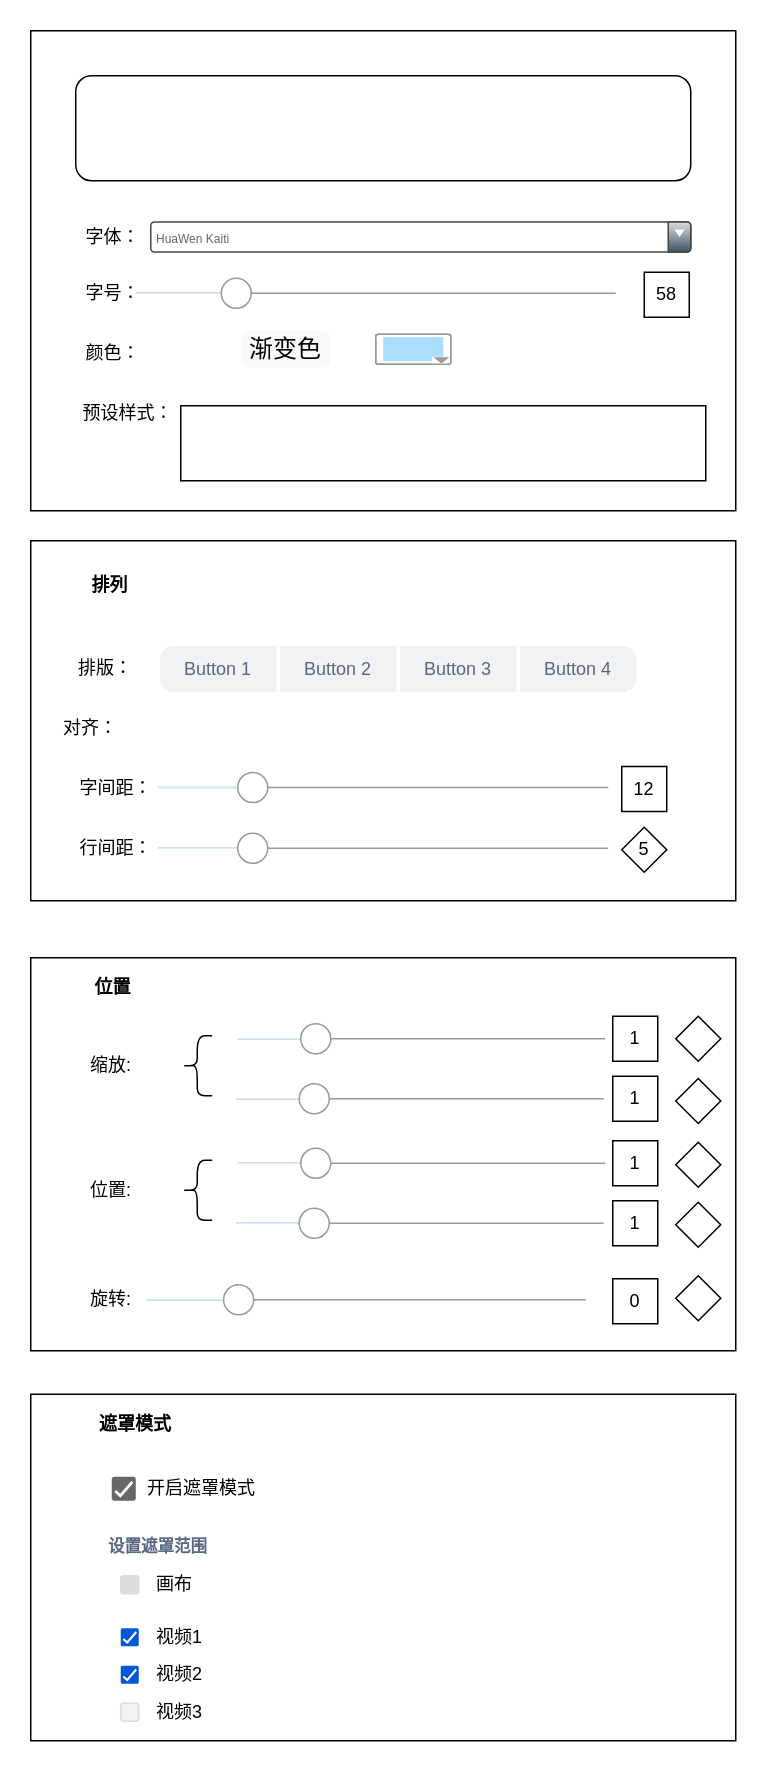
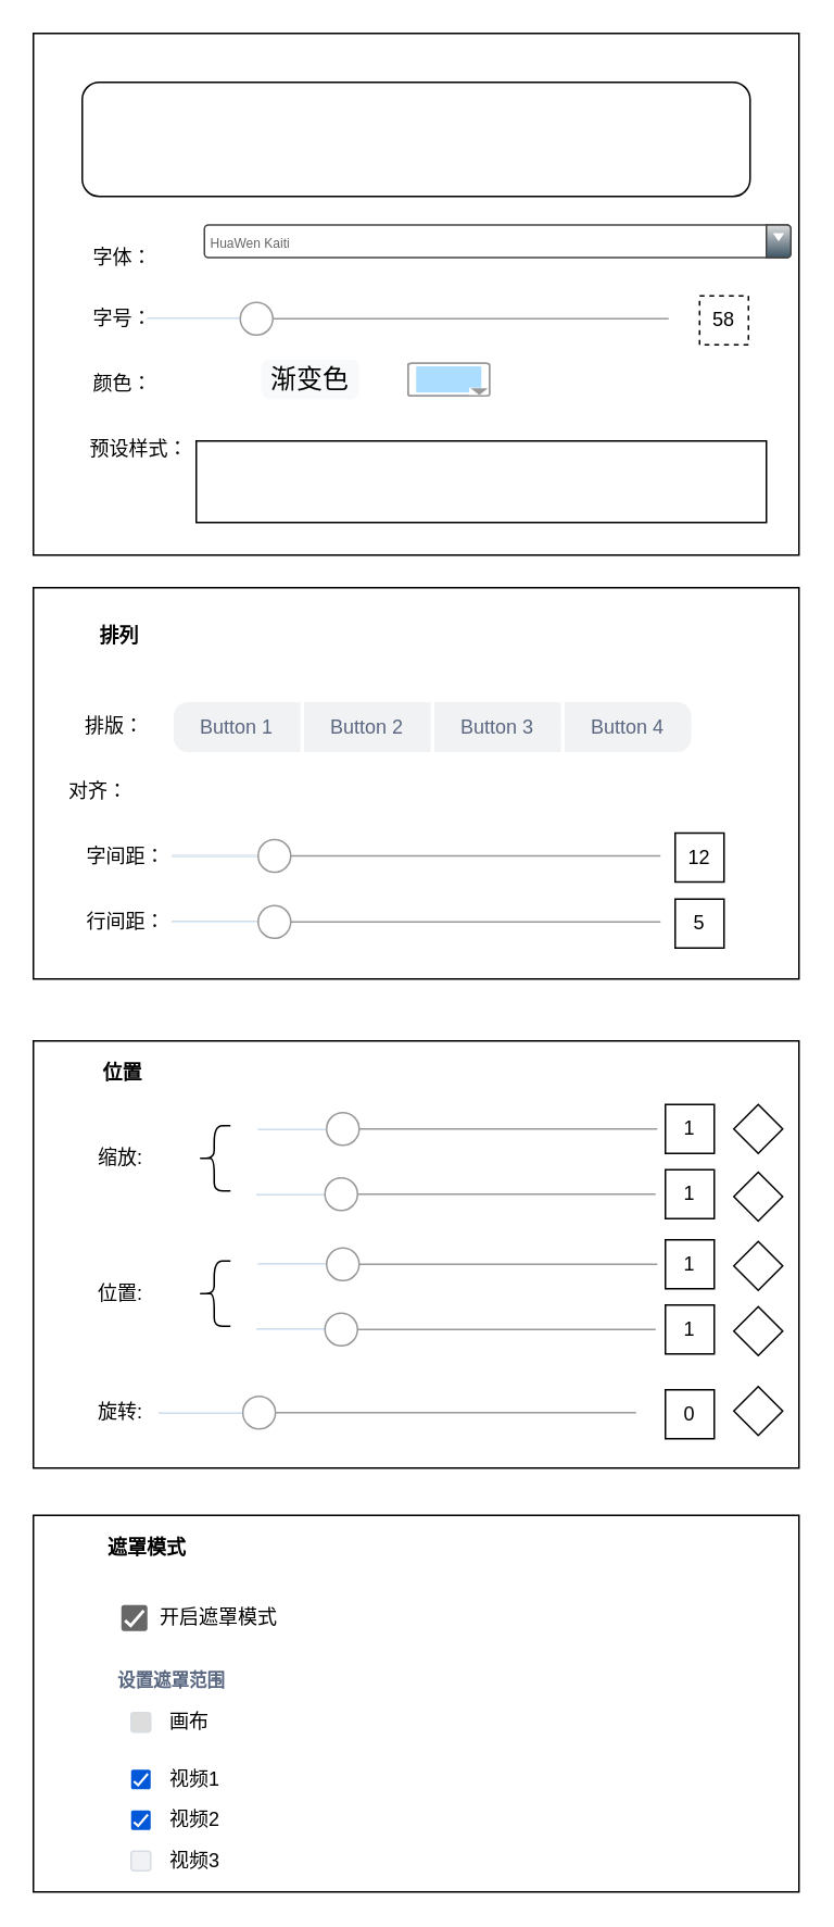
  <mxCell id="0" />
  <mxCell id="1" parent="0" />
  <mxCell id="2" value="" style="group;align=left;" vertex="1" connectable="0" parent="1"><mxGeometry x="20" y="360" width="470" height="240" as="geometry" /></mxCell>
  <mxCell id="3" value="" style="rounded=0;whiteSpace=wrap;html=1;" vertex="1" parent="2"><mxGeometry width="470" height="240" as="geometry" /></mxCell>
  <mxCell id="4" value="排版：" style="text;html=1;strokeColor=none;fillColor=none;align=center;verticalAlign=middle;whiteSpace=wrap;rounded=0;" vertex="1" parent="2"><mxGeometry x="25" y="70" width="50" height="30" as="geometry" /></mxCell>
  <mxCell id="5" value="对齐：" style="text;html=1;strokeColor=none;fillColor=none;align=center;verticalAlign=middle;whiteSpace=wrap;rounded=0;" vertex="1" parent="2"><mxGeometry x="15" y="110" width="50" height="30" as="geometry" /></mxCell>
  <mxCell id="6" value="字间距：" style="text;html=1;strokeColor=none;fillColor=none;align=center;verticalAlign=middle;whiteSpace=wrap;rounded=0;" vertex="1" parent="2"><mxGeometry x="32" y="150" width="50" height="30" as="geometry" /></mxCell>
  <mxCell id="7" value="" style="shape=image;html=1;verticalAlign=top;verticalLabelPosition=bottom;labelBackgroundColor=#ffffff;imageAspect=0;aspect=fixed;image=https://cdn0.iconfinder.com/data/icons/phosphor-regular-vol-4/256/text-align-left-128.png" vertex="1" parent="2"><mxGeometry x="95" y="108" width="34" height="34" as="geometry" /></mxCell>
  <mxCell id="8" value="" style="shape=image;html=1;verticalAlign=top;verticalLabelPosition=bottom;labelBackgroundColor=#ffffff;imageAspect=0;aspect=fixed;image=https://cdn0.iconfinder.com/data/icons/phosphor-regular-vol-4/256/text-align-center-128.png" vertex="1" parent="2"><mxGeometry x="145" y="110" width="30" height="30" as="geometry" /></mxCell>
  <mxCell id="9" value="" style="shape=image;html=1;verticalAlign=top;verticalLabelPosition=bottom;labelBackgroundColor=#ffffff;imageAspect=0;aspect=fixed;image=https://cdn0.iconfinder.com/data/icons/phosphor-regular-vol-4/256/text-align-right-128.png" vertex="1" parent="2"><mxGeometry x="185" y="108" width="35" height="35" as="geometry" /></mxCell>
  <mxCell id="10" value="行间距：" style="text;html=1;strokeColor=none;fillColor=none;align=center;verticalAlign=middle;whiteSpace=wrap;rounded=0;" vertex="1" parent="2"><mxGeometry x="32" y="190" width="50" height="30" as="geometry" /></mxCell>
  <mxCell id="11" value="" style="verticalLabelPosition=bottom;shadow=0;dashed=0;align=center;html=1;verticalAlign=top;strokeWidth=1;shape=mxgraph.mockup.forms.horSlider;strokeColor=#999999;sliderStyle=basic;sliderPos=20;handleStyle=circle;fillColor2=#ddeeff;" vertex="1" parent="2"><mxGeometry x="85" y="149.5" width="300" height="30" as="geometry" /></mxCell>
  <mxCell id="12" value="12" style="rounded=0;whiteSpace=wrap;html=1;" vertex="1" parent="2"><mxGeometry x="394" y="150.5" width="30" height="30" as="geometry" /></mxCell>
  <mxCell id="13" value="" style="verticalLabelPosition=bottom;shadow=0;dashed=0;align=center;html=1;verticalAlign=top;strokeWidth=1;shape=mxgraph.mockup.forms.horSlider;strokeColor=#999999;sliderStyle=basic;sliderPos=20;handleStyle=circle;fillColor2=#ddeeff;" vertex="1" parent="2"><mxGeometry x="85" y="190" width="300" height="30" as="geometry" /></mxCell>
- <mxCell id="14" value="5" style="rhombus;whiteSpace=wrap;html=1;" vertex="1" parent="2"><mxGeometry x="394" y="191" width="30" height="30" as="geometry" /></mxCell>
+ <mxCell id="14" value="5" style="rounded=0;whiteSpace=wrap;html=1;" vertex="1" parent="2"><mxGeometry x="394" y="191" width="30" height="30" as="geometry" /></mxCell>
  <mxCell id="15" value="" style="strokeWidth=1;shadow=0;dashed=0;align=center;html=1;shape=mxgraph.mockup.rrect;rSize=10;fillColor=#F1F2F4;strokeColor=#ffffff;strokeWidth=2" vertex="1" parent="2"><mxGeometry x="85" y="69" width="320" height="33" as="geometry" /></mxCell>
  <mxCell id="16" value="Button 2" style="rounded=0;fontSize=12;fontColor=#596780;fontStyle=0;fillColor=none;strokeColor=#ffffff;strokeWidth=2;resizeHeight=1;whiteSpace=wrap;html=1;" vertex="1" parent="15"><mxGeometry width="80" height="33" relative="1" as="geometry"><mxPoint x="80" as="offset" /></mxGeometry></mxCell>
  <mxCell id="17" value="Button 3" style="rounded=0;fontSize=12;fontColor=#596780;fontStyle=0;fillColor=none;strokeColor=#ffffff;strokeWidth=2;resizeHeight=1;whiteSpace=wrap;html=1;" vertex="1" parent="15"><mxGeometry width="80" height="33" relative="1" as="geometry"><mxPoint x="160" as="offset" /></mxGeometry></mxCell>
  <mxCell id="18" value="Button 4" style="strokeWidth=1;shadow=0;dashed=0;align=center;html=1;shape=mxgraph.mockup.rightButton;rSize=10;fontSize=12;fontColor=#596780;fontStyle=0;fillColor=none;strokeColor=#ffffff;strokeWidth=2;resizeHeight=1;whiteSpace=wrap;" vertex="1" parent="15"><mxGeometry x="1" width="80" height="33" relative="1" as="geometry"><mxPoint x="-80" as="offset" /></mxGeometry></mxCell>
  <mxCell id="19" value="Button 1" style="strokeWidth=1;shadow=0;dashed=0;align=center;html=1;shape=mxgraph.mockup.leftButton;rSize=10;fontSize=12;fontColor=#596780;fontStyle=0;fillColor=none;strokeColor=#ffffff;strokeWidth=2;resizeHeight=1;whiteSpace=wrap;" vertex="1" parent="15"><mxGeometry width="80" height="33" relative="1" as="geometry" /></mxCell>
  <mxCell id="20" value="" style="shape=image;html=1;verticalAlign=top;verticalLabelPosition=bottom;labelBackgroundColor=#ffffff;imageAspect=0;aspect=fixed;image=https://cdn2.iconfinder.com/data/icons/css-vol-2/24/play-button-128.png;rotation=90;" vertex="1" parent="2"><mxGeometry x="5" y="10" width="39" height="39" as="geometry" /></mxCell>
  <mxCell id="21" value="&lt;b&gt;排列&lt;/b&gt;" style="text;html=1;strokeColor=none;fillColor=none;align=left;verticalAlign=middle;whiteSpace=wrap;rounded=0;" vertex="1" parent="2"><mxGeometry x="39" y="14.5" width="50" height="30" as="geometry" /></mxCell>
  <mxCell id="22" value="" style="group" vertex="1" connectable="0" parent="1"><mxGeometry x="20" y="20" width="470" height="320" as="geometry" /></mxCell>
  <mxCell id="23" value="" style="rounded=0;whiteSpace=wrap;html=1;" parent="22" vertex="1"><mxGeometry width="470" height="320" as="geometry" /></mxCell>
  <mxCell id="24" value="" style="rounded=1;whiteSpace=wrap;html=1;align=left;" vertex="1" parent="22"><mxGeometry x="30" y="30" width="410" height="70" as="geometry" /></mxCell>
- <mxCell id="25" value="HuaWen Kaiti" style="strokeWidth=1;html=1;shadow=0;dashed=0;shape=mxgraph.ios.iComboBox;spacingTop=2;spacingLeft=2;align=left;strokeColor=#444444;fontColor=#666666;buttonText=;fontSize=8;fillColor=#dddddd;fillColor2=#3D5565;sketch=0;whiteSpace=wrap;" vertex="1" parent="22"><mxGeometry x="80" y="127.5" width="360" height="20" as="geometry" /></mxCell>
+ <mxCell id="25" value="HuaWen Kaiti" style="strokeWidth=1;html=1;shadow=0;dashed=0;shape=mxgraph.ios.iComboBox;spacingTop=2;spacingLeft=2;align=left;strokeColor=#444444;fontColor=#666666;buttonText=;fontSize=8;fillColor=#dddddd;fillColor2=#3D5565;sketch=0;whiteSpace=wrap;" vertex="1" parent="22"><mxGeometry x="105" y="117.5" width="360" height="20" as="geometry" /></mxCell>
  <mxCell id="26" value="字体：" style="text;html=1;strokeColor=none;fillColor=none;align=center;verticalAlign=middle;whiteSpace=wrap;rounded=0;" vertex="1" parent="22"><mxGeometry x="30" y="122.5" width="50" height="30" as="geometry" /></mxCell>
  <mxCell id="27" value="字号：" style="text;html=1;strokeColor=none;fillColor=none;align=center;verticalAlign=middle;whiteSpace=wrap;rounded=0;" vertex="1" parent="22"><mxGeometry x="30" y="160" width="50" height="30" as="geometry" /></mxCell>
  <mxCell id="28" value="" style="verticalLabelPosition=bottom;shadow=0;dashed=0;align=center;html=1;verticalAlign=top;strokeWidth=1;shape=mxgraph.mockup.forms.horSlider;strokeColor=#999999;sliderStyle=basic;sliderPos=20;handleStyle=circle;fillColor2=#ddeeff;" vertex="1" parent="22"><mxGeometry x="70" y="160" width="320" height="30" as="geometry" /></mxCell>
- <mxCell id="29" value="58" style="rounded=0;whiteSpace=wrap;html=1;" vertex="1" parent="22"><mxGeometry x="409" y="161" width="30" height="30" as="geometry" /></mxCell>
+ <mxCell id="29" value="58" style="rounded=0;whiteSpace=wrap;html=1;dashed=1;" vertex="1" parent="22"><mxGeometry x="409" y="161" width="30" height="30" as="geometry" /></mxCell>
  <mxCell id="30" value="颜色：" style="text;html=1;strokeColor=none;fillColor=none;align=center;verticalAlign=middle;whiteSpace=wrap;rounded=0;" vertex="1" parent="22"><mxGeometry x="30" y="200" width="50" height="30" as="geometry" /></mxCell>
  <mxCell id="31" value="渐变色" style="html=1;shadow=0;dashed=0;shape=mxgraph.bootstrap.rrect;rSize=5;strokeColor=none;strokeWidth=1;fillColor=#F8F9FA;fontColor=#000000;whiteSpace=wrap;align=center;verticalAlign=middle;spacingLeft=0;fontStyle=0;fontSize=16;spacing=5;" vertex="1" parent="22"><mxGeometry x="140" y="200" width="60" height="24.5" as="geometry" /></mxCell>
  <mxCell id="32" value="" style="verticalLabelPosition=bottom;shadow=0;dashed=0;align=center;html=1;verticalAlign=top;strokeWidth=1;shape=mxgraph.mockup.forms.colorPicker;chosenColor=#aaddff;" vertex="1" parent="22"><mxGeometry x="230" y="202.25" width="50" height="20" as="geometry" /></mxCell>
  <mxCell id="33" value="预设样式：" style="text;html=1;strokeColor=none;fillColor=none;align=center;verticalAlign=middle;whiteSpace=wrap;rounded=0;" vertex="1" parent="22"><mxGeometry x="30" y="240" width="70" height="30" as="geometry" /></mxCell>
  <mxCell id="34" value="" style="group" vertex="1" connectable="0" parent="22"><mxGeometry x="100" y="250" width="350" height="50" as="geometry" /></mxCell>
  <mxCell id="35" value="" style="rounded=0;whiteSpace=wrap;html=1;" vertex="1" parent="34"><mxGeometry width="350" height="50" as="geometry" /></mxCell>
  <mxCell id="36" value="" style="shape=image;html=1;verticalAlign=top;verticalLabelPosition=bottom;labelBackgroundColor=#1808FF;imageAspect=0;aspect=fixed;image=https://cdn0.iconfinder.com/data/icons/phosphor-regular-vol-4/256/text-t-128.png;fontStyle=1;fontColor=#1CFF1C;" vertex="1" parent="34"><mxGeometry x="18" y="5" width="40" height="40" as="geometry" /></mxCell>
  <mxCell id="37" value="" style="shape=image;html=1;verticalAlign=top;verticalLabelPosition=bottom;labelBackgroundColor=#ffffff;imageAspect=0;aspect=fixed;image=https://cdn0.iconfinder.com/data/icons/phosphor-duotone-vol-3/256/text-t-duotone-128.png" vertex="1" parent="34"><mxGeometry x="76" y="5" width="40" height="40" as="geometry" /></mxCell>
  <mxCell id="38" value="" style="shape=image;html=1;verticalAlign=top;verticalLabelPosition=bottom;labelBackgroundColor=#ffffff;imageAspect=0;aspect=fixed;image=https://cdn0.iconfinder.com/data/icons/phosphor-duotone-vol-3/256/text-t-duotone-128.png" vertex="1" parent="34"><mxGeometry x="130" y="5" width="40" height="40" as="geometry" /></mxCell>
  <mxCell id="39" value="" style="shape=image;html=1;verticalAlign=top;verticalLabelPosition=bottom;labelBackgroundColor=#ffffff;imageAspect=0;aspect=fixed;image=https://cdn0.iconfinder.com/data/icons/phosphor-duotone-vol-3/256/text-t-duotone-128.png" vertex="1" parent="34"><mxGeometry x="286" y="5" width="40" height="40" as="geometry" /></mxCell>
  <mxCell id="40" value="" style="shape=image;html=1;verticalAlign=top;verticalLabelPosition=bottom;labelBackgroundColor=#ffffff;imageAspect=0;aspect=fixed;image=https://cdn0.iconfinder.com/data/icons/phosphor-duotone-vol-3/256/text-t-duotone-128.png" vertex="1" parent="34"><mxGeometry x="235" y="5" width="40" height="40" as="geometry" /></mxCell>
  <mxCell id="41" value="" style="shape=image;html=1;verticalAlign=top;verticalLabelPosition=bottom;labelBackgroundColor=#1808FF;imageAspect=0;aspect=fixed;image=https://cdn0.iconfinder.com/data/icons/phosphor-regular-vol-4/256/text-t-128.png;fontStyle=1;fontColor=#1CFF1C;" vertex="1" parent="34"><mxGeometry x="182" y="5" width="40" height="40" as="geometry" /></mxCell>
  <mxCell id="42" value="" style="rounded=0;whiteSpace=wrap;html=1;" vertex="1" parent="1"><mxGeometry x="20" y="929" width="470" height="231" as="geometry" /></mxCell>
  <mxCell id="43" value="" style="shape=image;html=1;verticalAlign=top;verticalLabelPosition=bottom;labelBackgroundColor=#ffffff;imageAspect=0;aspect=fixed;image=https://cdn2.iconfinder.com/data/icons/css-vol-2/24/play-button-128.png;rotation=90;" vertex="1" parent="1"><mxGeometry x="31" y="929" width="39" height="39" as="geometry" /></mxCell>
  <mxCell id="44" value="&lt;b&gt;遮罩模式&lt;/b&gt;" style="text;html=1;strokeColor=none;fillColor=none;align=left;verticalAlign=middle;whiteSpace=wrap;rounded=0;" vertex="1" parent="1"><mxGeometry x="64" y="933.5" width="50" height="30" as="geometry" /></mxCell>
  <mxCell id="45" value="" style="shape=ellipse;labelPosition=right;align=right;opacity=10;sketch=0;html=1;labelBackgroundColor=none;labelBorderColor=none;noLabel=1;strokeColor=none;" vertex="1" parent="1"><mxGeometry x="58" y="968" width="180" height="48" as="geometry" /></mxCell>
  <mxCell id="46" value="" style="dashed=0;labelPosition=right;align=left;shape=mxgraph.gmdl.checkbox;strokeColor=none;fillColor=#676767;strokeWidth=2;sketch=0;html=1;" vertex="1" parent="45"><mxGeometry x="16" y="16" width="16" height="16" as="geometry" /></mxCell>
  <mxCell id="47" value="开启遮罩模式" style="text;html=1;strokeColor=none;fillColor=none;align=left;verticalAlign=middle;whiteSpace=wrap;rounded=0;" vertex="1" parent="45"><mxGeometry x="38" y="9" width="142" height="30" as="geometry" /></mxCell>
  <mxCell id="48" value="" style="group" vertex="1" connectable="0" parent="1"><mxGeometry x="20" y="638" width="470" height="262" as="geometry" /></mxCell>
  <mxCell id="49" value="" style="rounded=0;whiteSpace=wrap;html=1;" vertex="1" parent="48"><mxGeometry width="470" height="262" as="geometry" /></mxCell>
  <mxCell id="50" value="" style="shape=image;html=1;verticalAlign=top;verticalLabelPosition=bottom;labelBackgroundColor=#ffffff;imageAspect=0;aspect=fixed;image=https://cdn2.iconfinder.com/data/icons/css-vol-2/24/play-button-128.png;rotation=90;" vertex="1" parent="48"><mxGeometry x="8" width="39" height="39" as="geometry" /></mxCell>
  <mxCell id="51" value="&lt;b&gt;位置&lt;/b&gt;" style="text;html=1;strokeColor=none;fillColor=none;align=left;verticalAlign=middle;whiteSpace=wrap;rounded=0;" vertex="1" parent="48"><mxGeometry x="41" y="4.5" width="50" height="30" as="geometry" /></mxCell>
  <mxCell id="52" value="缩放:" style="text;html=1;strokeColor=none;fillColor=none;align=left;verticalAlign=middle;whiteSpace=wrap;rounded=0;" vertex="1" parent="48"><mxGeometry x="38" y="57" width="30" height="30" as="geometry" /></mxCell>
  <mxCell id="53" value="" style="verticalLabelPosition=bottom;shadow=0;dashed=0;align=center;html=1;verticalAlign=top;strokeWidth=1;shape=mxgraph.mockup.forms.horSlider;strokeColor=#999999;sliderStyle=basic;sliderPos=20;handleStyle=circle;fillColor2=#ddeeff;" vertex="1" parent="48"><mxGeometry x="138" y="39" width="245" height="30" as="geometry" /></mxCell>
  <mxCell id="54" value="1" style="rounded=0;whiteSpace=wrap;html=1;" vertex="1" parent="48"><mxGeometry x="388" y="39" width="30" height="30" as="geometry" /></mxCell>
  <mxCell id="55" value="" style="verticalLabelPosition=bottom;shadow=0;dashed=0;align=center;html=1;verticalAlign=top;strokeWidth=1;shape=mxgraph.mockup.forms.horSlider;strokeColor=#999999;sliderStyle=basic;sliderPos=20;handleStyle=circle;fillColor2=#ddeeff;" vertex="1" parent="48"><mxGeometry x="137" y="79" width="245" height="30" as="geometry" /></mxCell>
  <mxCell id="56" value="1" style="rounded=0;whiteSpace=wrap;html=1;" vertex="1" parent="48"><mxGeometry x="388" y="79" width="30" height="30" as="geometry" /></mxCell>
  <mxCell id="57" value="" style="shape=curlyBracket;whiteSpace=wrap;html=1;rounded=1;labelPosition=left;verticalLabelPosition=middle;align=right;verticalAlign=middle;" vertex="1" parent="48"><mxGeometry x="101" y="52" width="20" height="40" as="geometry" /></mxCell>
  <mxCell id="58" value="" style="shape=image;html=1;verticalAlign=top;verticalLabelPosition=bottom;labelBackgroundColor=#ffffff;imageAspect=0;aspect=fixed;image=https://cdn2.iconfinder.com/data/icons/user-interface-ui-1-set/64/link-broken-chain-break-connection-disconnect-connect-network-128.png;fontSize=12;spacing=2;" vertex="1" parent="48"><mxGeometry x="79" y="61" width="22.5" height="22.5" as="geometry" /></mxCell>
  <mxCell id="59" value="位置:" style="text;html=1;strokeColor=none;fillColor=none;align=left;verticalAlign=middle;whiteSpace=wrap;rounded=0;" vertex="1" parent="48"><mxGeometry x="38" y="140" width="30" height="30" as="geometry" /></mxCell>
  <mxCell id="60" value="" style="verticalLabelPosition=bottom;shadow=0;dashed=0;align=center;html=1;verticalAlign=top;strokeWidth=1;shape=mxgraph.mockup.forms.horSlider;strokeColor=#999999;sliderStyle=basic;sliderPos=20;handleStyle=circle;fillColor2=#ddeeff;" vertex="1" parent="48"><mxGeometry x="138" y="122" width="245" height="30" as="geometry" /></mxCell>
  <mxCell id="61" value="1" style="rounded=0;whiteSpace=wrap;html=1;" vertex="1" parent="48"><mxGeometry x="388" y="122" width="30" height="30" as="geometry" /></mxCell>
  <mxCell id="62" value="" style="verticalLabelPosition=bottom;shadow=0;dashed=0;align=center;html=1;verticalAlign=top;strokeWidth=1;shape=mxgraph.mockup.forms.horSlider;strokeColor=#999999;sliderStyle=basic;sliderPos=20;handleStyle=circle;fillColor2=#ddeeff;" vertex="1" parent="48"><mxGeometry x="137" y="162" width="245" height="30" as="geometry" /></mxCell>
  <mxCell id="63" value="1" style="rounded=0;whiteSpace=wrap;html=1;" vertex="1" parent="48"><mxGeometry x="388" y="162" width="30" height="30" as="geometry" /></mxCell>
  <mxCell id="64" value="" style="shape=curlyBracket;whiteSpace=wrap;html=1;rounded=1;labelPosition=left;verticalLabelPosition=middle;align=right;verticalAlign=middle;" vertex="1" parent="48"><mxGeometry x="101" y="135" width="20" height="40" as="geometry" /></mxCell>
  <mxCell id="65" value="" style="verticalLabelPosition=bottom;shadow=0;dashed=0;align=center;html=1;verticalAlign=top;strokeWidth=1;shape=mxgraph.mockup.forms.horSlider;strokeColor=#999999;sliderStyle=basic;sliderPos=20;handleStyle=circle;fillColor2=#ddeeff;" vertex="1" parent="48"><mxGeometry x="77" y="213" width="293" height="30" as="geometry" /></mxCell>
  <mxCell id="66" value="0" style="rounded=0;whiteSpace=wrap;html=1;" vertex="1" parent="48"><mxGeometry x="388" y="214" width="30" height="30" as="geometry" /></mxCell>
  <mxCell id="67" value="旋转:" style="text;html=1;strokeColor=none;fillColor=none;align=left;verticalAlign=middle;whiteSpace=wrap;rounded=0;" vertex="1" parent="48"><mxGeometry x="38" y="213" width="30" height="30" as="geometry" /></mxCell>
  <mxCell id="68" value="" style="rhombus;whiteSpace=wrap;html=1;" vertex="1" parent="48"><mxGeometry x="430" y="39" width="30" height="30" as="geometry" /></mxCell>
  <mxCell id="69" value="" style="rhombus;whiteSpace=wrap;html=1;" vertex="1" parent="48"><mxGeometry x="430" y="80.5" width="30" height="30" as="geometry" /></mxCell>
  <mxCell id="70" value="" style="rhombus;whiteSpace=wrap;html=1;" vertex="1" parent="48"><mxGeometry x="430" y="123" width="30" height="30" as="geometry" /></mxCell>
  <mxCell id="71" value="" style="rhombus;whiteSpace=wrap;html=1;" vertex="1" parent="48"><mxGeometry x="430" y="163" width="30" height="30" as="geometry" /></mxCell>
  <mxCell id="72" value="" style="rhombus;whiteSpace=wrap;html=1;" vertex="1" parent="48"><mxGeometry x="430" y="212" width="30" height="30" as="geometry" /></mxCell>
  <mxCell id="73" value="设置遮罩范围" style="fillColor=none;strokeColor=none;fontSize=11;fontStyle=1;align=left;fontColor=#596780;sketch=0;hachureGap=4;pointerEvents=0;fontFamily=Helvetica;" vertex="1" parent="1"><mxGeometry x="70" y="1020" width="150" height="20" as="geometry" /></mxCell>
  <mxCell id="74" value="画布" style="rounded=1;fillColor=#dddddd;strokeColor=#D8DCE3;fontColor=#000000;align=left;verticalAlign=middle;fontStyle=0;fontSize=12;labelPosition=right;verticalLabelPosition=middle;spacingLeft=10;html=1;shadow=0;dashed=0;sketch=0;hachureGap=4;pointerEvents=0;fontFamily=Helvetica;" vertex="1" parent="1"><mxGeometry x="80" y="1050" width="12" height="12" as="geometry" /></mxCell>
  <mxCell id="75" value="视频1" style="html=1;shadow=0;dashed=0;shape=mxgraph.atlassian.checkbox_2;fillColor=#0057D8;strokeColor=none;fontColor=#000000;align=left;verticalAlign=middle;fontStyle=0;fontSize=12;labelPosition=right;verticalLabelPosition=middle;spacingLeft=10;sketch=0;hachureGap=4;pointerEvents=0;fontFamily=Helvetica;" vertex="1" parent="1"><mxGeometry x="80" y="1085" width="12" height="12" as="geometry" /></mxCell>
  <mxCell id="76" value="视频2" style="html=1;shadow=0;dashed=0;shape=mxgraph.atlassian.checkbox_2;fillColor=#0057D8;strokeColor=none;fontColor=#000000;align=left;verticalAlign=middle;fontStyle=0;fontSize=12;labelPosition=right;verticalLabelPosition=middle;spacingLeft=10;sketch=0;hachureGap=4;pointerEvents=0;fontFamily=Helvetica;" vertex="1" parent="1"><mxGeometry x="80" y="1110" width="12" height="12" as="geometry" /></mxCell>
  <mxCell id="77" value="视频3" style="rounded=1;fillColor=#F0F2F5;strokeColor=#D8DCE3;fontColor=#000000;align=left;verticalAlign=middle;fontStyle=0;fontSize=12;labelPosition=right;verticalLabelPosition=middle;spacingLeft=10;html=1;shadow=0;dashed=0;sketch=0;hachureGap=4;pointerEvents=0;fontFamily=Helvetica;" vertex="1" parent="1"><mxGeometry x="80" y="1135" width="12" height="12" as="geometry" /></mxCell>
